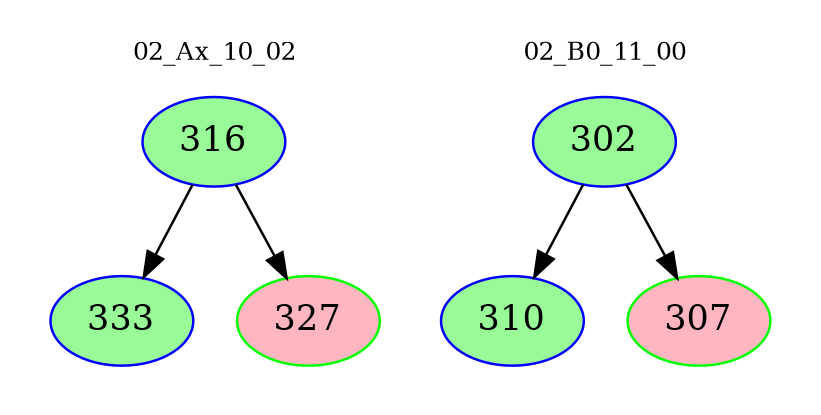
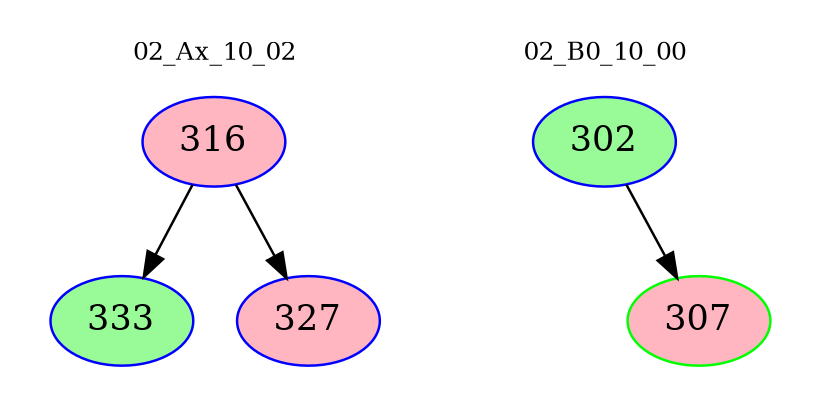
  digraph {
    node [color=blue fillcolor=lightpink style=filled]
    edge [color=black]
-   n1 [fillcolor=palegreen label=316]
+   n1 [label=316]
    n2 [fillcolor=palegreen label=333]
-   n3 [color=green label=327]
+   n3 [label=327]
    n4 [fillcolor=palegreen label=302]
-   n5 [fillcolor=palegreen label=310]
    n6 [color=green label=307]
    subgraph cluster_1 {
      color=white
      fontsize=10
      label="02_Ax_10_02"
      n1
      n2
      n3
    }
    subgraph cluster_2 {
      color=white
      fontsize=10
-     label="02_B0_11_00"
+     label="02_B0_10_00"
      n4
-     n5
      n6
    }
    n1 -> n2
    n1 -> n3
-   n4 -> n5
    n4 -> n6
  }
